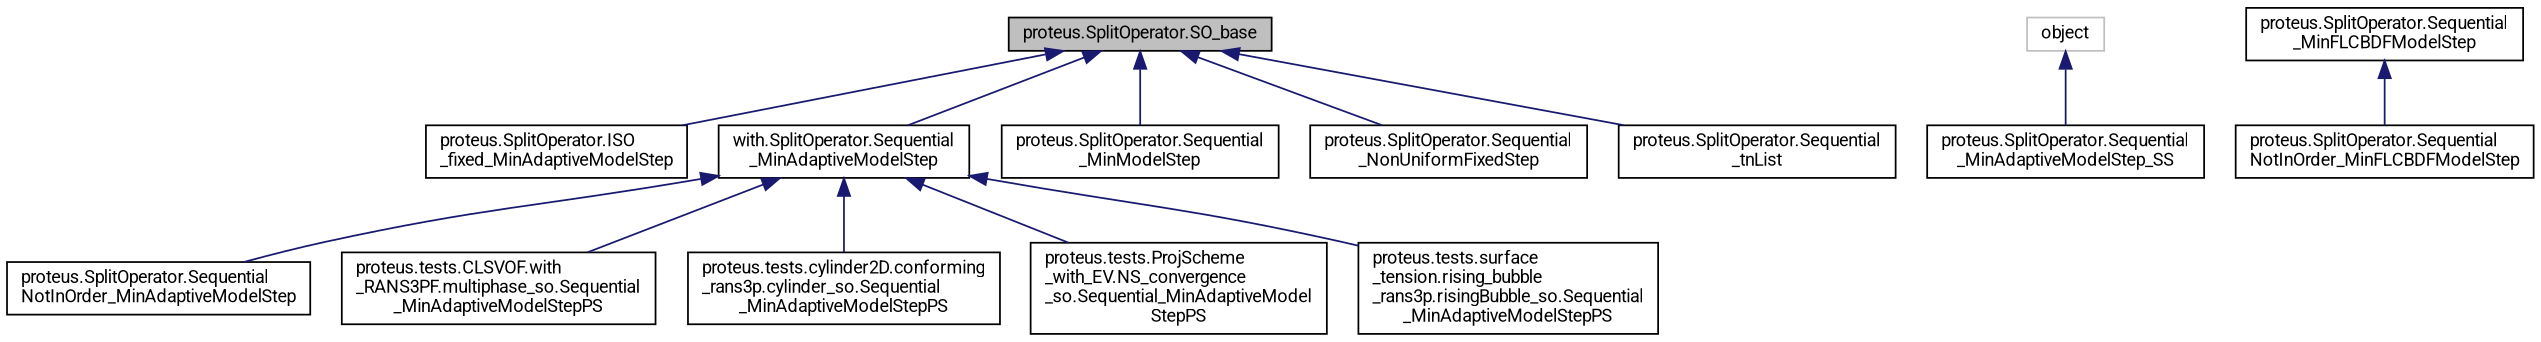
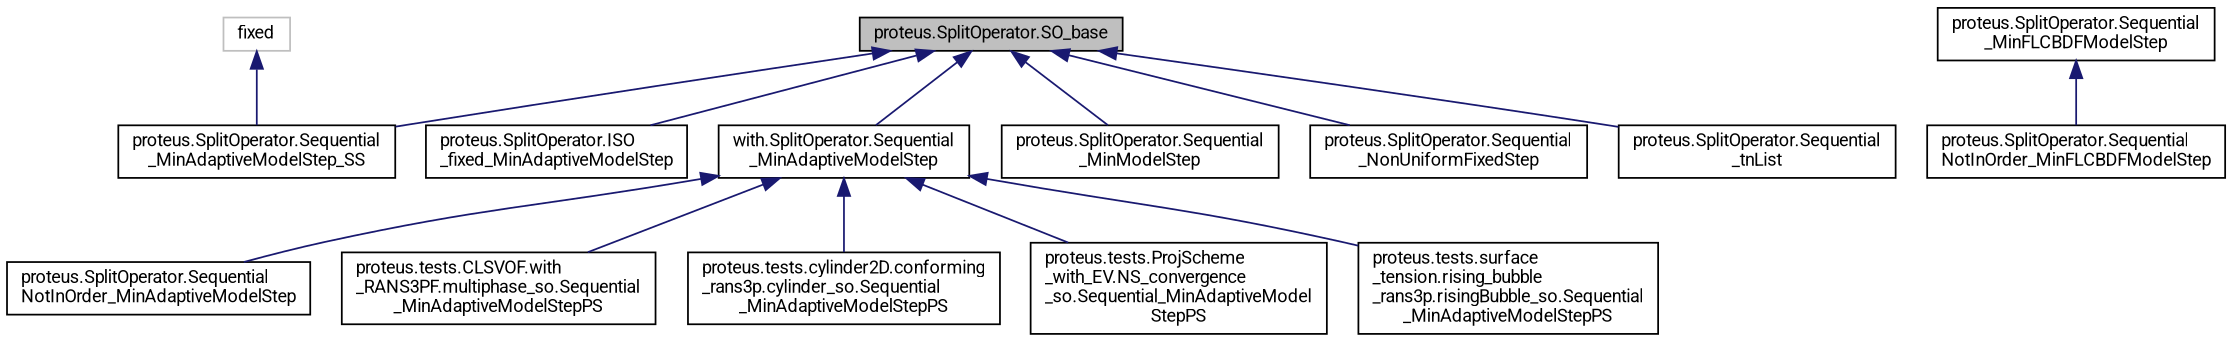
  digraph {
    fontname=Roboto
    rankdir=TB
    node [color=black fillcolor=white fontname=Roboto fontsize=10 shape=record style=filled]
    edge [color=midnightblue dir=back fontname=Roboto fontsize=10 labelfontname=Helvetica labelfontsize=10 style=solid]
    n1 [fillcolor=grey75 fontcolor=black height=0.2 label="proteus.SplitOperator.SO_base" width=0.4]
    n2 [height=0.2 label="proteus.SplitOperator.ISO\l_fixed_MinAdaptiveModelStep" width=0.4]
    n3 [height=0.2 label="with.SplitOperator.Sequential\l_MinAdaptiveModelStep" width=0.4]
    n4 [height=0.2 label="proteus.SplitOperator.Sequential\l_MinAdaptiveModelStep_SS" width=0.4]
    n5 [height=0.2 label="proteus.SplitOperator.Sequential\l_MinModelStep" width=0.4]
    n6 [height=0.2 label="proteus.SplitOperator.Sequential\l_NonUniformFixedStep" width=0.4]
    n7 [height=0.2 label="proteus.SplitOperator.Sequential\l_tnList" width=0.4]
    n8 [height=0.2 label="proteus.SplitOperator.Sequential\lNotInOrder_MinAdaptiveModelStep" width=0.4]
    n9 [height=0.2 label="proteus.tests.CLSVOF.with\l_RANS3PF.multiphase_so.Sequential\l_MinAdaptiveModelStepPS" width=0.4]
    n10 [height=0.2 label="proteus.tests.cylinder2D.conforming\l_rans3p.cylinder_so.Sequential\l_MinAdaptiveModelStepPS" width=0.4]
    n11 [height=0.2 label="proteus.tests.ProjScheme\l_with_EV.NS_convergence\l_so.Sequential_MinAdaptiveModel\lStepPS" width=0.4]
    n12 [height=0.2 label="proteus.tests.surface\l_tension.rising_bubble\l_rans3p.risingBubble_so.Sequential\l_MinAdaptiveModelStepPS" width=0.4]
    n13 [height=0.2 label="proteus.SplitOperator.Sequential\l_MinFLCBDFModelStep" width=0.4]
    n14 [height=0.2 label="proteus.SplitOperator.Sequential\lNotInOrder_MinFLCBDFModelStep" width=0.4]
-   n15 [color=grey75 height=0.2 label=object width=0.4]
+   n15 [color=grey75 height=0.2 label=fixed width=0.4]
    n1 -> n2
    n1 -> n3
+   n1 -> n4
    n1 -> n5
    n1 -> n6
    n1 -> n7
    n3 -> n8
    n3 -> n9
    n3 -> n10
    n3 -> n11
    n3 -> n12
    n13 -> n14
    n15 -> n4
  }
